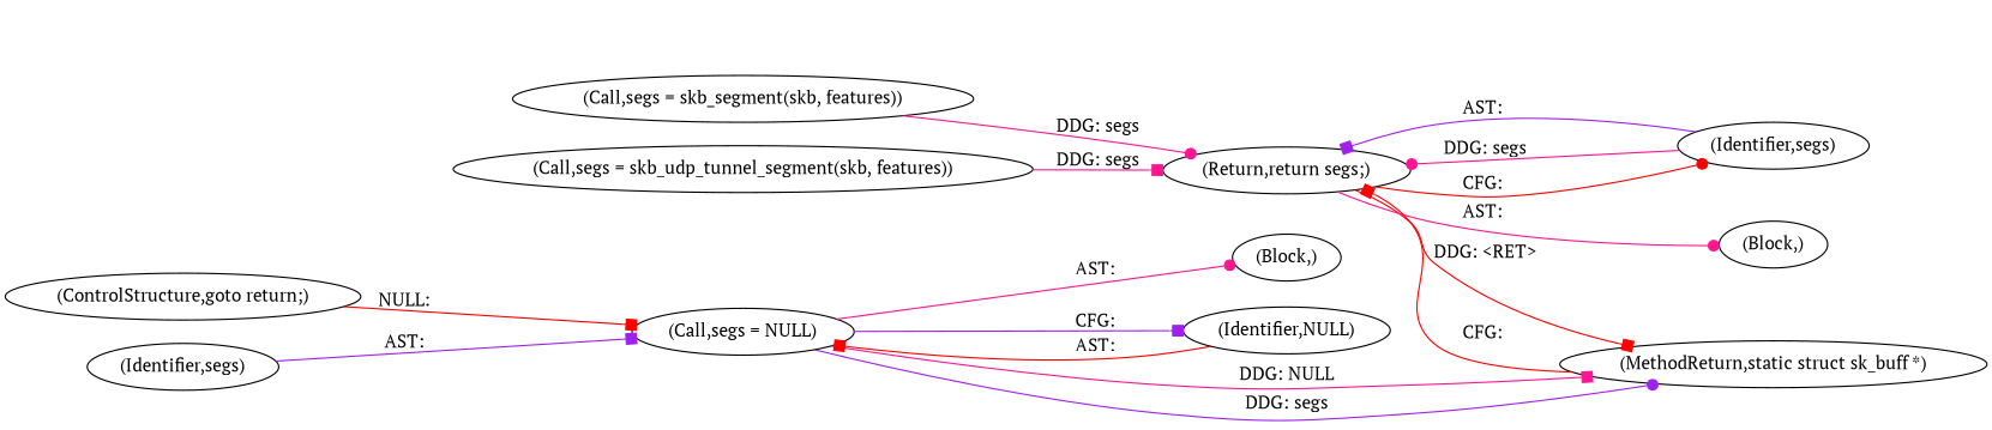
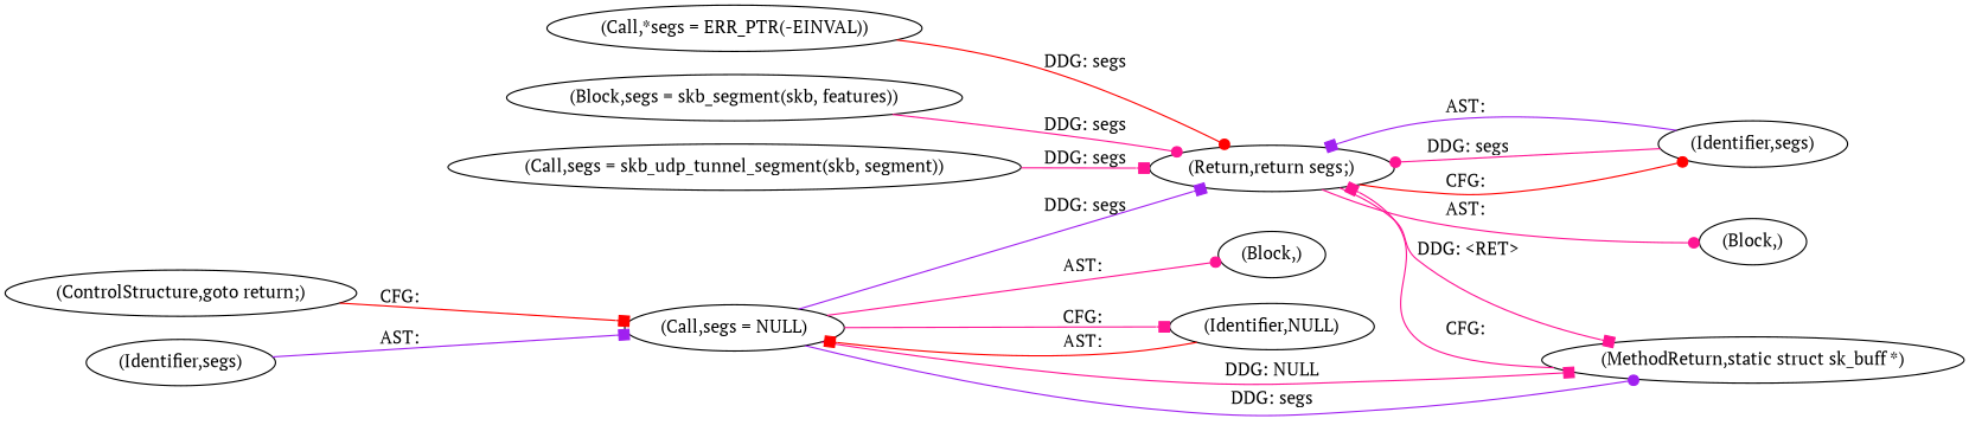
  digraph {
    fontname="PT Serif"
    rankdir=LR
    node [fontname="PT Serif"]
    edge [arrowhead=box color=deeppink fontname="PT Serif"]
    n1 [label="(Call,segs = NULL)"]
    n2 [label="(Return,return segs;)"]
    n3 [label="(MethodReturn,static struct sk_buff *)"]
    n4 [label="(Block,)"]
    n5 [label="(Identifier,NULL)"]
    n6 [label="(Identifier,segs)"]
    n7 [label="(Block,)"]
+   n8 [label="(Call,*segs = ERR_PTR(-EINVAL))"]
    n9 [label="(ControlStructure,goto return;)"]
-   n10 [label="(Call,segs = skb_segment(skb, features))"]
+   n10 [label="(Block,segs = skb_segment(skb, features))"]
    n11 [label="(Identifier,segs)"]
-   n12 [label="(Call,segs = skb_udp_tunnel_segment(skb, features))"]
+   n12 [label="(Call,segs = skb_udp_tunnel_segment(skb, segment))"]
+   n1 -> n2 [color=purple label="DDG: segs"]
    n1 -> n3 [label="DDG: NULL"]
    n1 -> n3 [arrowhead=dot color=purple label="DDG: segs"]
    n1 -> n4 [arrowhead=dot label="AST: "]
-   n1 -> n5 [color=purple label="CFG: "]
-   n2 -> n3 [color=red label="DDG: <RET>"]
+   n1 -> n5 [label="CFG: "]
+   n2 -> n3 [label="DDG: <RET>"]
    n2 -> n6 [arrowhead=dot color=red label="CFG: "]
    n2 -> n7 [arrowhead=dot label="AST: "]
-   n3 -> n2 [color=red label="CFG: "]
+   n3 -> n2 [label="CFG: "]
    n5 -> n1 [color=red label="AST: "]
    n6 -> n2 [color=purple label="AST: "]
    n6 -> n2 [arrowhead=dot label="DDG: segs"]
-   n9 -> n1 [color=red label="NULL: "]
+   n8 -> n2 [arrowhead=dot color=red label="DDG: segs"]
+   n9 -> n1 [color=red label="CFG: "]
    n10 -> n2 [arrowhead=dot label="DDG: segs"]
    n11 -> n1 [color=purple label="AST: "]
    n12 -> n2 [label="DDG: segs"]
  }
